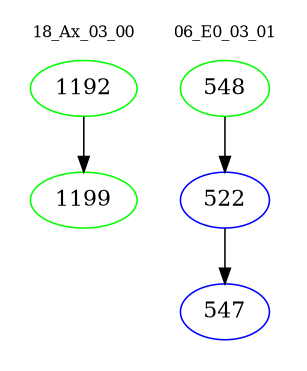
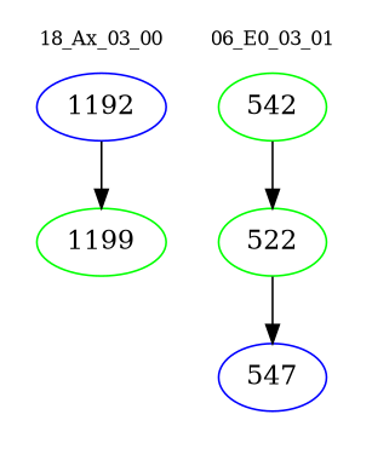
  digraph {
    node [color=blue]
    edge [color=black]
-   n1 [color=green label=1192]
+   n1 [label=1192]
    n2 [color=green label=1199]
-   n3 [color=green label=548]
-   n4 [label=522]
+   n3 [color=green label=542]
+   n4 [color=green label=522]
    n5 [label=547]
    subgraph cluster_1 {
      color=white
      fontsize=10
      label="18_Ax_03_00"
      n1
      n2
    }
    subgraph cluster_2 {
      color=white
      fontsize=10
      label="06_E0_03_01"
      n3
      n4
      n5
    }
    n1 -> n2
    n3 -> n4
    n4 -> n5
  }
